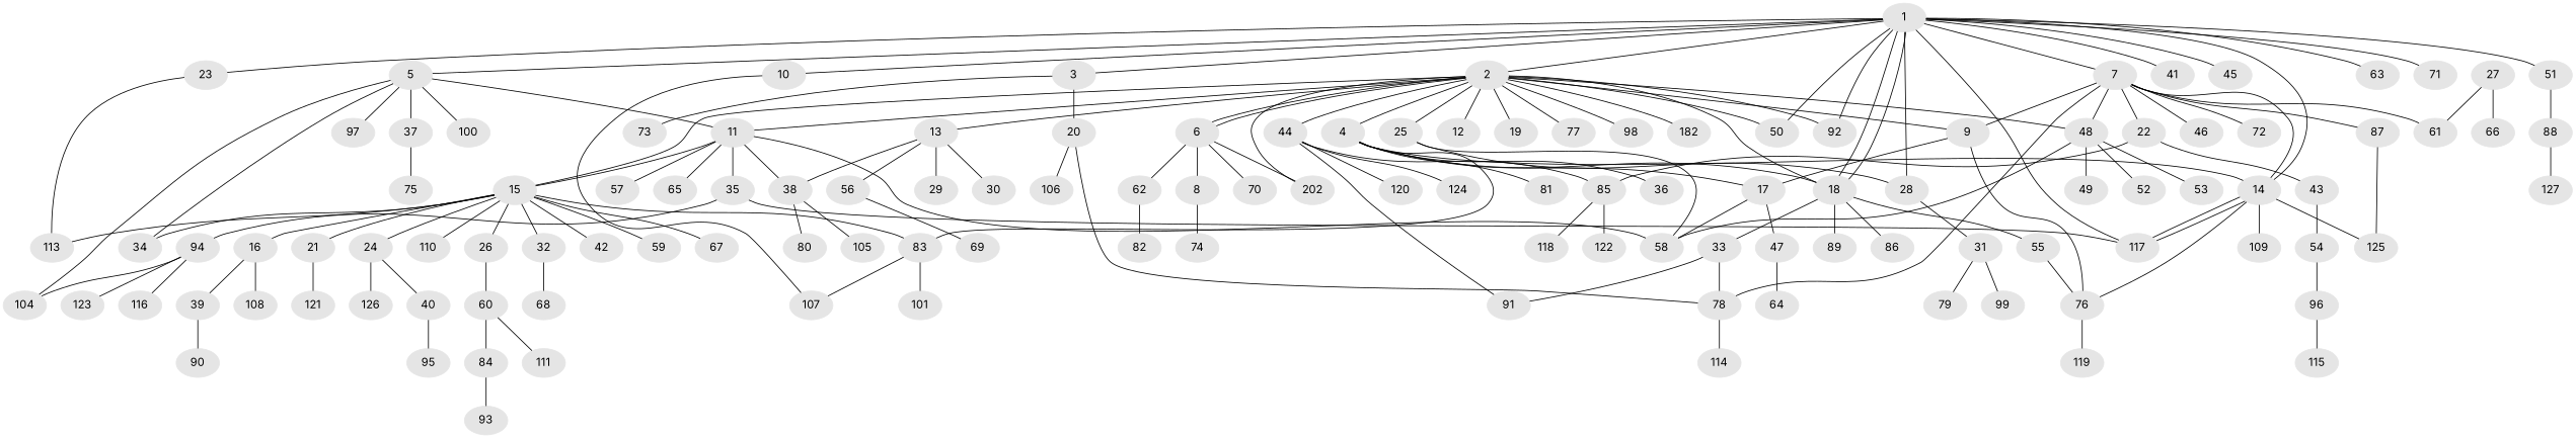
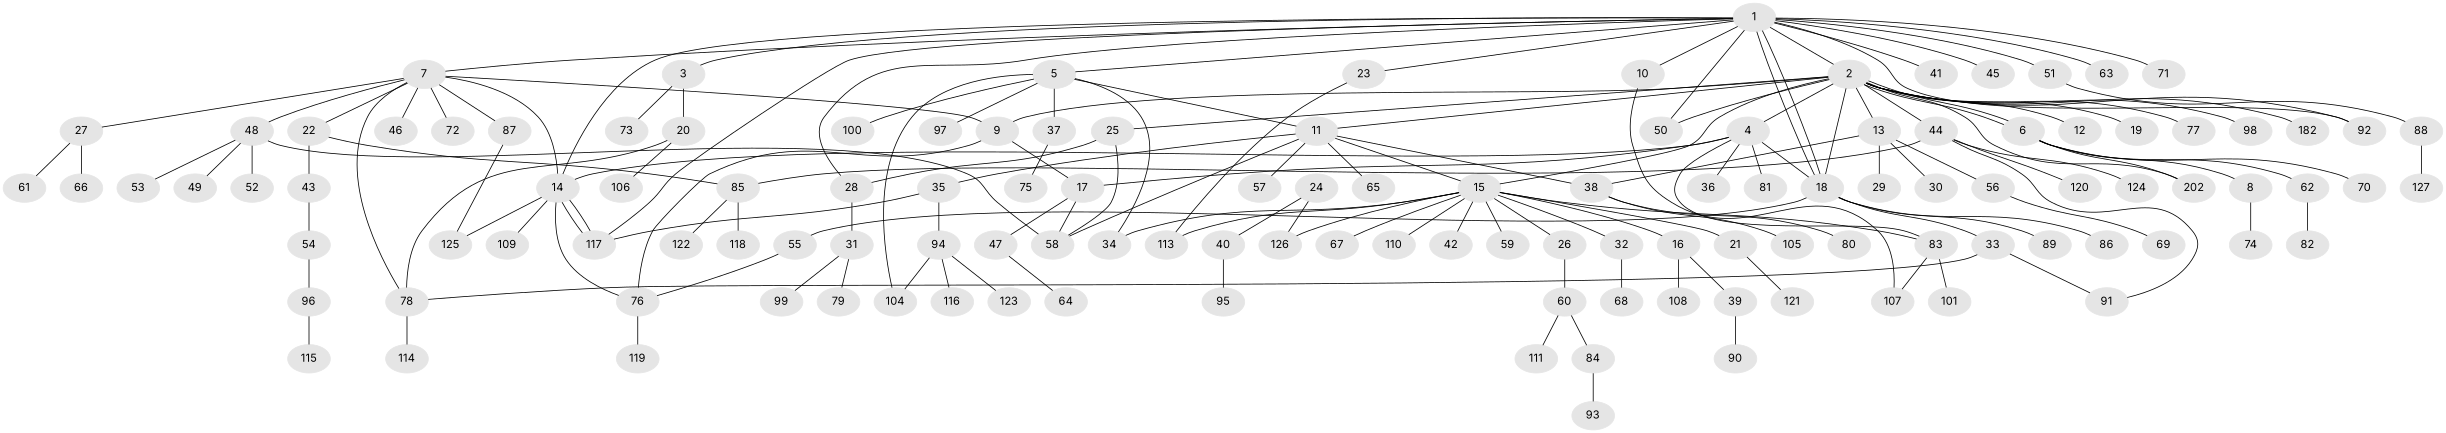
  graph {
    fontname=Inter
    node [color=gray90 fontname=Inter style=filled]
    edge [fontname=Inter]
    1
    2
    3
    5
    7
    10
    14
    18
    23
    28
    41
    45
    50
    51
    63
    71
    92
    117
    4
    6
    9
    11
    12
    13
    15
    19
    25
    44
    48
    77
    98
    n32 [label=202]
    n33 [label=182]
    20
    73
    34
    37
    97
    100
    104
    22
    27
    46
    72
    78
    87
    107
    76
    109
    125
    33
    55
    86
    89
    113
    31
    88
    17
    36
    81
    83
    8
    62
    70
    35
    38
    57
    58
    65
    29
    30
    56
    16
    21
    24
    26
    32
    42
    59
    67
    110
    85
    91
    120
    124
    49
    52
    53
    106
    47
    101
    75
    74
    82
    43
    61
    66
    114
    119
    94
    80
    105
    69
    39
    108
    121
    40
    126
    60
    68
    90
    64
    54
    118
    122
    95
    84
    111
    79
    99
    96
    116
    123
    127
    115
    93
    1 -- 2
    1 -- 3
    1 -- 5
    1 -- 7
    1 -- 10
    1 -- 14
    1 -- 18
    1 -- 18
    1 -- 23
    1 -- 28
    1 -- 41
    1 -- 45
    1 -- 50
    1 -- 51
    1 -- 63
    1 -- 71
    1 -- 92
    1 -- 117
    2 -- 18
    2 -- 50
    2 -- 92
    2 -- 4
    2 -- 6
    2 -- 6
    2 -- 9
    2 -- 11
    2 -- 12
    2 -- 13
    2 -- 15
    2 -- 19
    2 -- 25
    2 -- 44
-   2 -- 48
    2 -- 77
    2 -- 98
    2 -- n32
    2 -- n33
    3 -- 20
    3 -- 73
    5 -- 11
    5 -- 34
    5 -- 37
    5 -- 97
    5 -- 100
    5 -- 104
    7 -- 14
    7 -- 9
    7 -- 48
    7 -- 22
-   7 -- 61
+   7 -- 27
    7 -- 46
    7 -- 72
    7 -- 78
    7 -- 87
    10 -- 107
    14 -- 117
    14 -- 117
    14 -- 76
    14 -- 109
    14 -- 125
    18 -- 33
    18 -- 55
    18 -- 86
    18 -- 89
    23 -- 113
    28 -- 31
    51 -- 88
    4 -- 14
    4 -- 18
    4 -- 17
    4 -- 36
    4 -- 81
    4 -- 83
    6 -- n32
    6 -- 8
    6 -- 62
    6 -- 70
    9 -- 76
    9 -- 17
    11 -- 15
    11 -- 35
    11 -- 38
    11 -- 57
    11 -- 58
    11 -- 65
    13 -- 38
    13 -- 29
    13 -- 30
    13 -- 56
    15 -- 34
    15 -- 113
    15 -- 83
    15 -- 16
    15 -- 21
-   15 -- 24
+   15 -- 126
    15 -- 26
    15 -- 32
    15 -- 42
    15 -- 59
    15 -- 67
    15 -- 110
    25 -- 28
    25 -- 58
    44 -- 85
    44 -- 91
    44 -- 120
    44 -- 124
    48 -- 58
    48 -- 49
    48 -- 52
    48 -- 53
    20 -- 78
    20 -- 106
    37 -- 75
    22 -- 85
    22 -- 43
    27 -- 61
    27 -- 66
    78 -- 114
    87 -- 125
    76 -- 119
    33 -- 78
    33 -- 91
    55 -- 76
    31 -- 79
    31 -- 99
    88 -- 127
    17 -- 58
    17 -- 47
    83 -- 107
    83 -- 101
    8 -- 74
    62 -- 82
    35 -- 117
    35 -- 94
    38 -- 80
    38 -- 105
    56 -- 69
    16 -- 39
    16 -- 108
    21 -- 121
    24 -- 40
    24 -- 126
    26 -- 60
    32 -- 68
    85 -- 118
    85 -- 122
    47 -- 64
    43 -- 54
    94 -- 104
    94 -- 116
    94 -- 123
    39 -- 90
    40 -- 95
    60 -- 84
    60 -- 111
    54 -- 96
    84 -- 93
    96 -- 115
  }
